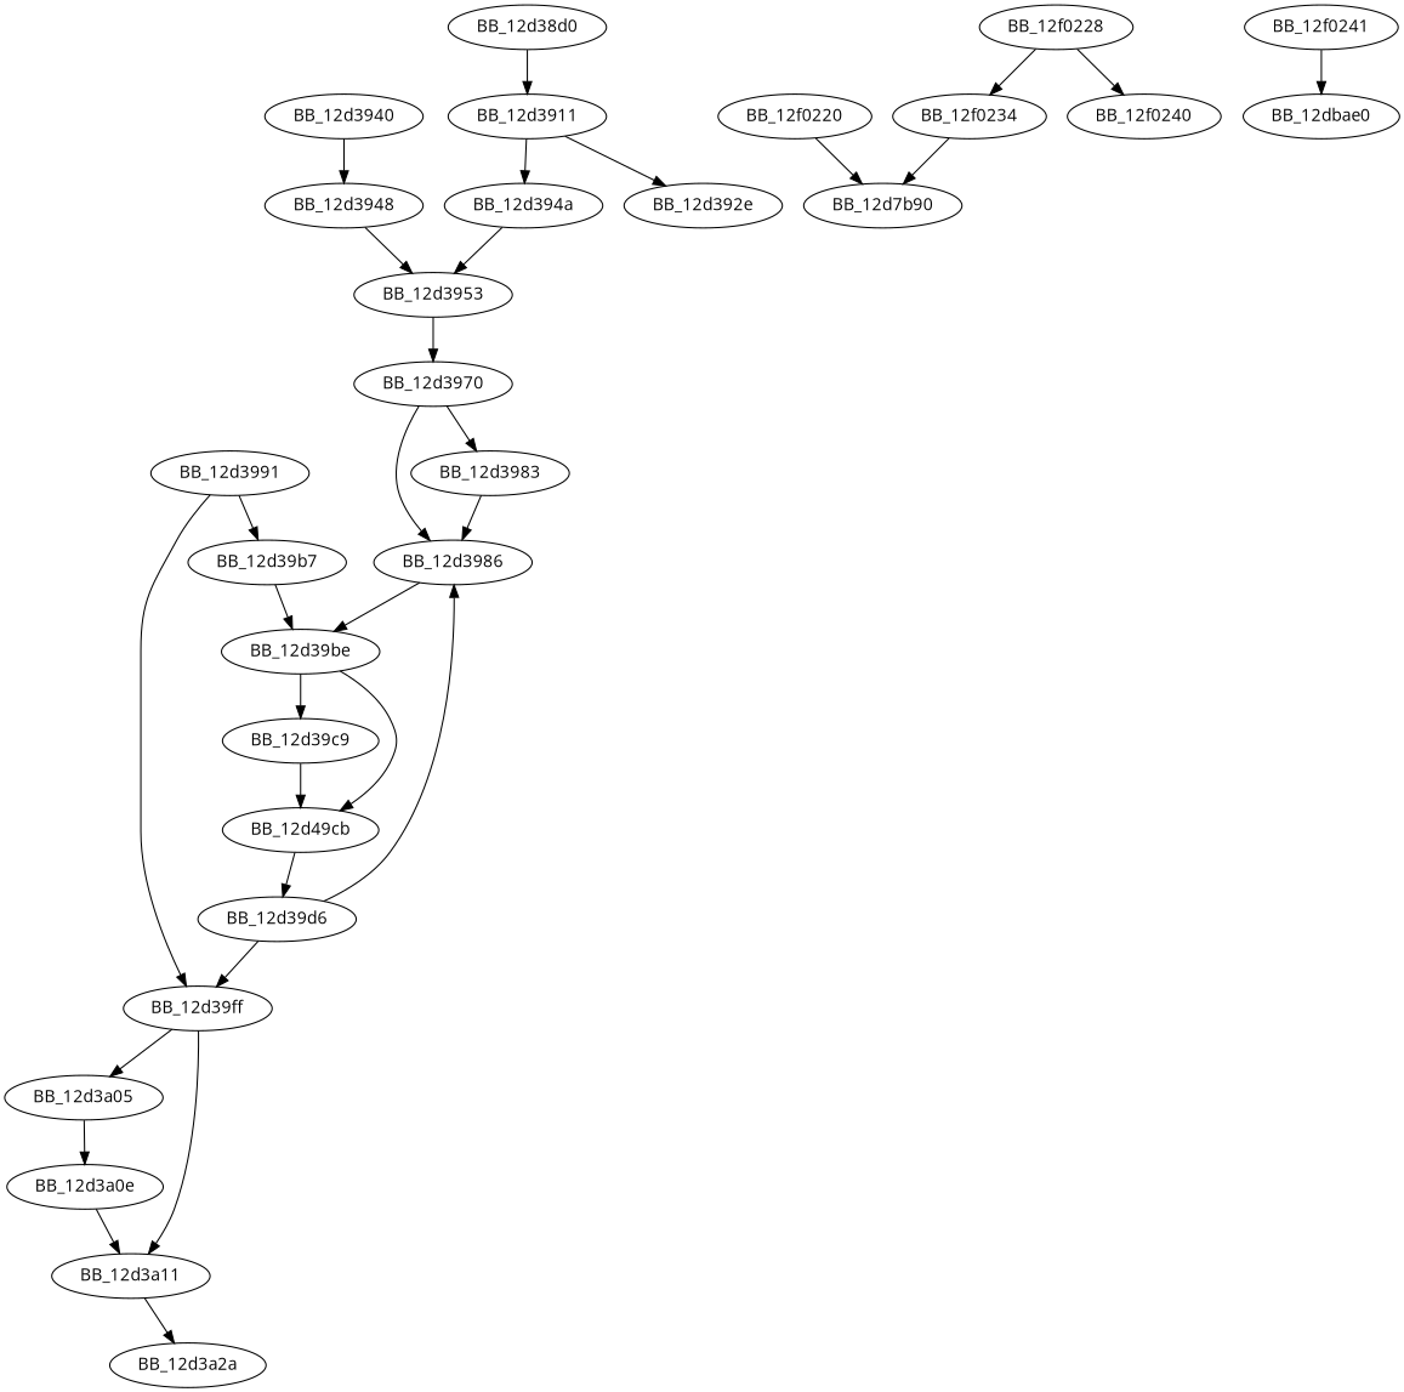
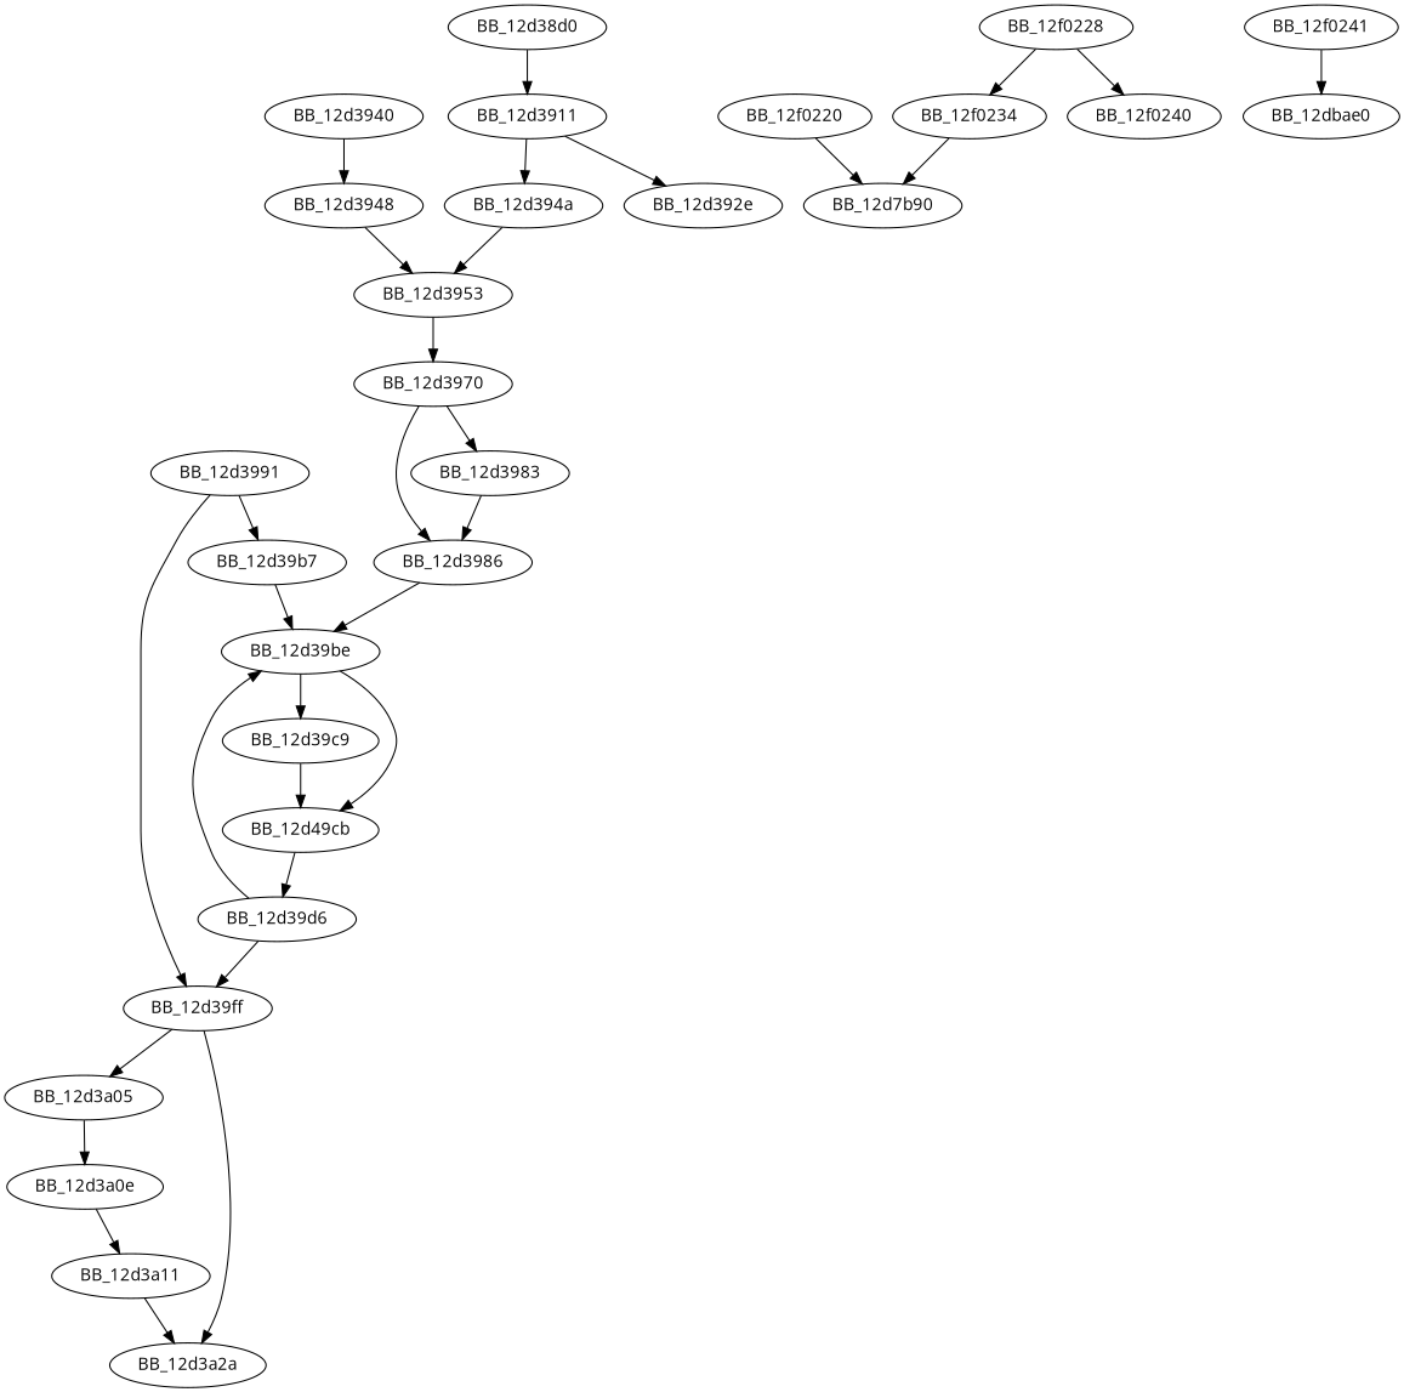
  digraph {
    fontname="Open Sans"
    node [fontname="Open Sans"]
    edge [fontname="Open Sans"]
    n1 [label=BB_12d3911]
    BB_12d38d0
    BB_12d392e
    BB_12d394a
    BB_12d3953
    BB_12d3970
    BB_12d3940
    BB_12d3948
    BB_12d3983
    BB_12d3986
    BB_12d39be
    BB_12d3991
    BB_12d39b7
    BB_12d39ff
    BB_12d3a05
    BB_12d3a11
    BB_12d39c9
    n18 [label=BB_12d49cb]
    BB_12d3a0e
    BB_12d3a2a
    BB_12d39d6
    BB_12f0220
    BB_12d7b90
    BB_12f0228
    BB_12f0234
    BB_12f0240
    BB_12f0241
    BB_12dbae0
    n1 -> BB_12d392e
    n1 -> BB_12d394a
    BB_12d38d0 -> n1
    BB_12d394a -> BB_12d3953
    BB_12d3953 -> BB_12d3970
    BB_12d3970 -> BB_12d3983
    BB_12d3970 -> BB_12d3986
    BB_12d3940 -> BB_12d3948
    BB_12d3948 -> BB_12d3953
    BB_12d3983 -> BB_12d3986
    BB_12d3986 -> BB_12d39be
    BB_12d39be -> BB_12d39c9
    BB_12d39be -> n18
    BB_12d3991 -> BB_12d39b7
    BB_12d3991 -> BB_12d39ff
    BB_12d39b7 -> BB_12d39be
    BB_12d39ff -> BB_12d3a05
-   BB_12d39ff -> BB_12d3a11
+   BB_12d39ff -> BB_12d3a2a
    BB_12d3a05 -> BB_12d3a0e
    BB_12d3a11 -> BB_12d3a2a
    BB_12d39c9 -> n18
    n18 -> BB_12d39d6
    BB_12d3a0e -> BB_12d3a11
-   BB_12d39d6 -> BB_12d3986
+   BB_12d39d6 -> BB_12d39be
    BB_12d39d6 -> BB_12d39ff
    BB_12f0220 -> BB_12d7b90
    BB_12f0228 -> BB_12f0234
    BB_12f0228 -> BB_12f0240
    BB_12f0234 -> BB_12d7b90
    BB_12f0241 -> BB_12dbae0
  }
